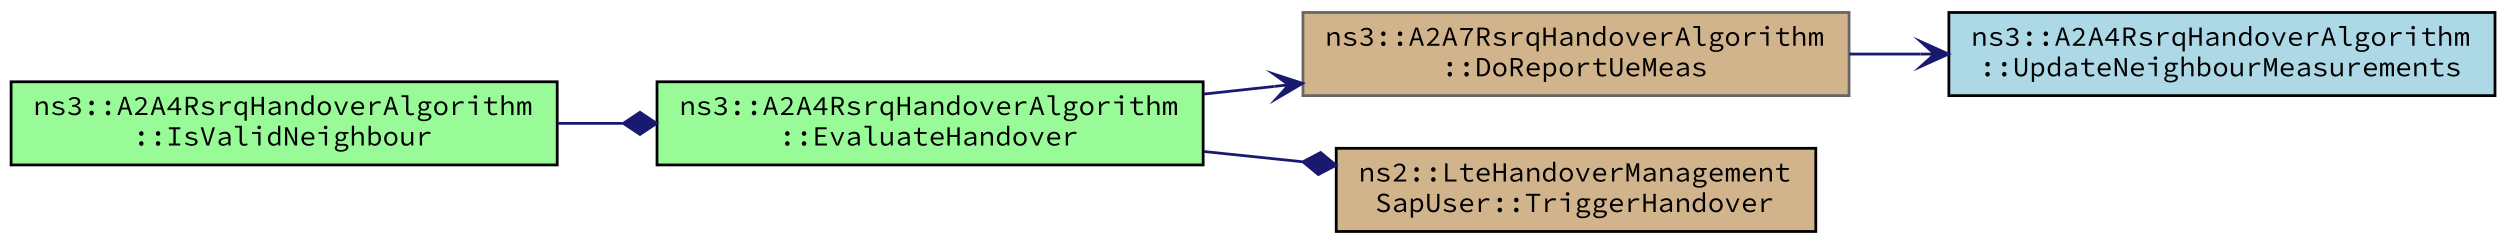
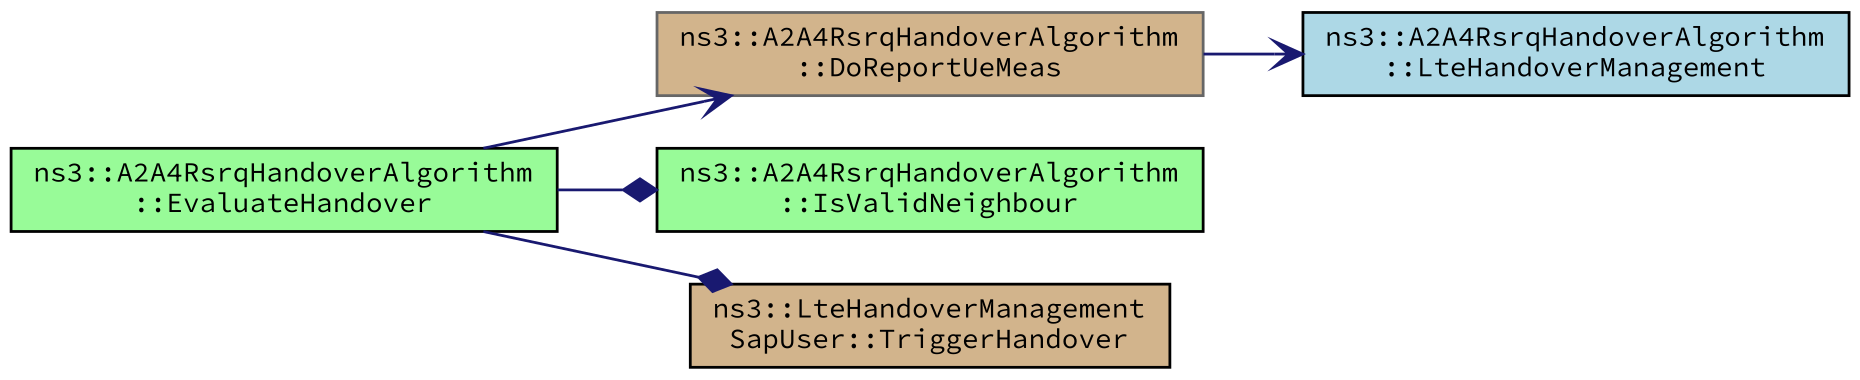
  digraph {
    fontname="Source Code Pro"
    rankdir=LR
    node [color=black fillcolor=tan fontname="Source Code Pro" fontsize=10 shape=record style=filled]
    edge [arrowhead=vee color=midnightblue fontname="Source Code Pro" fontsize=10 labelfontname=Helvetica labelfontsize=10 style=solid]
-   n1 [color=gray40 fontcolor=black height=0.2 label="ns3::A2A7RsrqHandoverAlgorithm\l::DoReportUeMeas" width=0.4]
-   n2 [fillcolor=lightblue height=0.2 label="ns3::A2A4RsrqHandoverAlgorithm\l::UpdateNeighbourMeasurements" width=0.4]
+   n1 [color=gray40 fontcolor=black height=0.2 label="ns3::A2A4RsrqHandoverAlgorithm\l::DoReportUeMeas" width=0.4]
+   n2 [fillcolor=lightblue height=0.2 label="ns3::A2A4RsrqHandoverAlgorithm\l::LteHandoverManagement" width=0.4]
    n3 [fillcolor=palegreen height=0.2 label="ns3::A2A4RsrqHandoverAlgorithm\l::EvaluateHandover" width=0.4]
    n4 [fillcolor=palegreen height=0.2 label="ns3::A2A4RsrqHandoverAlgorithm\l::IsValidNeighbour" width=0.4]
-   n5 [height=0.2 label="ns2::LteHandoverManagement\lSapUser::TriggerHandover" width=0.4]
+   n5 [height=0.2 label="ns3::LteHandoverManagement\lSapUser::TriggerHandover" width=0.4]
    n1 -> n2
    n3 -> n1
-   n4 -> n3 [arrowhead=diamond]
+   n3 -> n4 [arrowhead=diamond]
    n3 -> n5 [arrowhead=diamond]
  }
